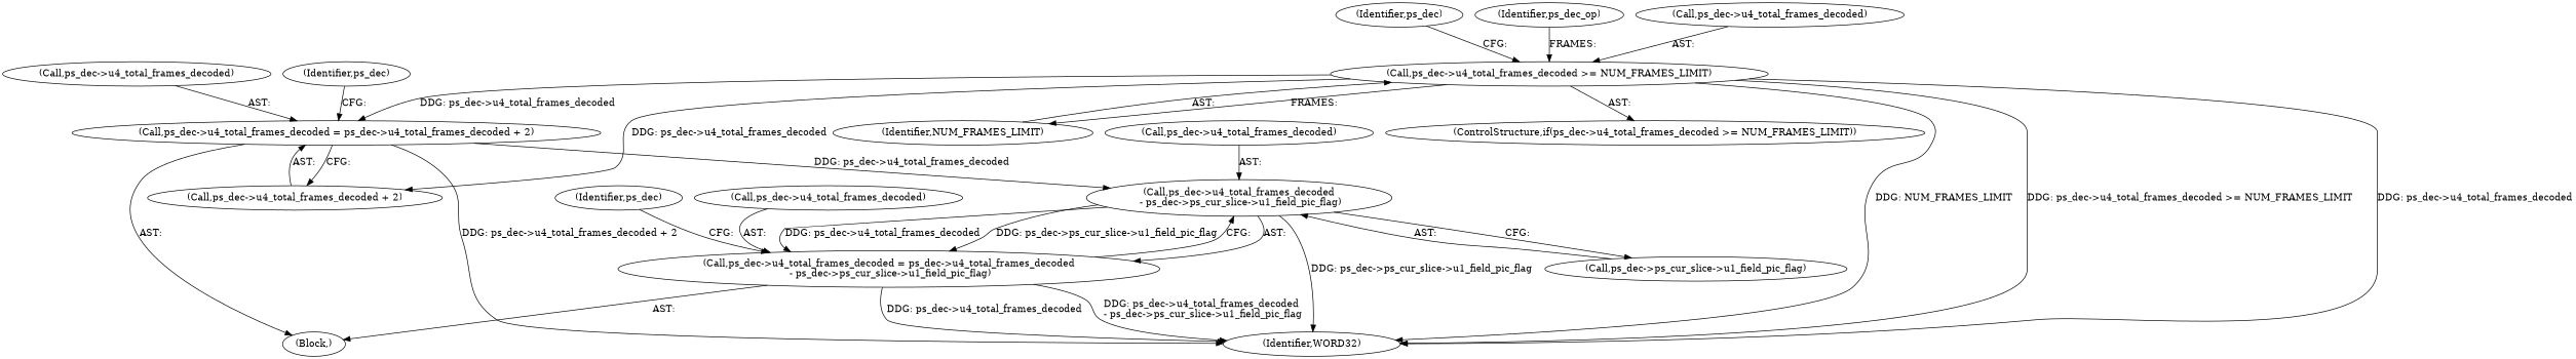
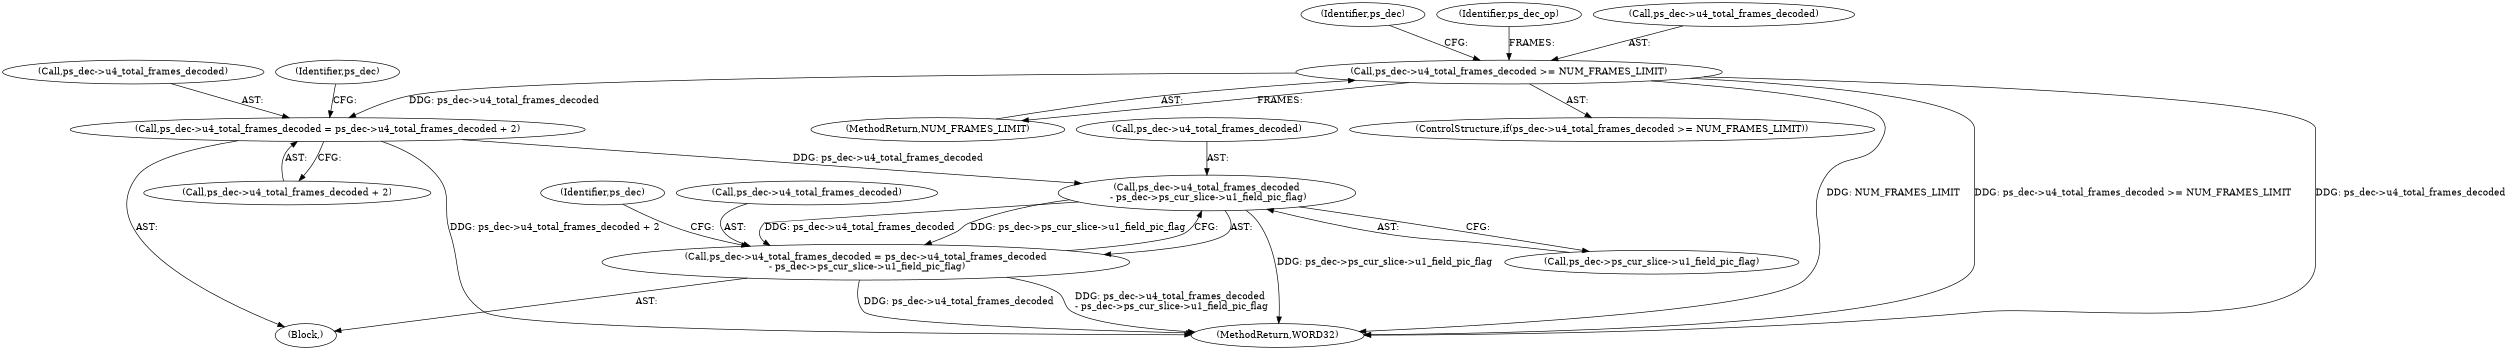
  digraph {
    n1 [label="(Call,ps_dec->u4_total_frames_decoded = ps_dec->u4_total_frames_decoded + 2)"]
    n2 [label="(Call,ps_dec->u4_total_frames_decoded\n - ps_dec->ps_cur_slice->u1_field_pic_flag)"]
    n3 [label="(Block,)"]
-   n4 [label="(Identifier,WORD32)"]
+   n4 [label="(MethodReturn,WORD32)"]
    n5 [label="(Call,ps_dec->u4_total_frames_decoded + 2)"]
    n6 [label="(Call,ps_dec->u4_total_frames_decoded = ps_dec->u4_total_frames_decoded\n - ps_dec->ps_cur_slice->u1_field_pic_flag)"]
    n7 [label="(Call,ps_dec->ps_cur_slice->u1_field_pic_flag)"]
    n8 [label="(Call,ps_dec->u4_total_frames_decoded >= NUM_FRAMES_LIMIT)"]
-   n9 [label="(Identifier,NUM_FRAMES_LIMIT)"]
+   n9 [label="(MethodReturn,NUM_FRAMES_LIMIT)"]
    n10 [label="(ControlStructure,if(ps_dec->u4_total_frames_decoded >= NUM_FRAMES_LIMIT))"]
    n11 [label="(Identifier,ps_dec)"]
    n12 [label="(Call,ps_dec->u4_total_frames_decoded)"]
    n13 [label="(Identifier,ps_dec)"]
    n14 [label="(Call,ps_dec->u4_total_frames_decoded)"]
    n15 [label="(Identifier,ps_dec_op)"]
    n16 [label="(Call,ps_dec->u4_total_frames_decoded)"]
    n17 [label="(Call,ps_dec->u4_total_frames_decoded)"]
    n18 [label="(Identifier,ps_dec)"]
    n1 -> n2 [label="DDG: ps_dec->u4_total_frames_decoded"]
    n1 -> n3 [label="AST: "]
    n1 -> n4 [label="DDG: ps_dec->u4_total_frames_decoded + 2"]
    n1 -> n5 [label="CFG: "]
    n2 -> n4 [label="DDG: ps_dec->ps_cur_slice->u1_field_pic_flag"]
    n2 -> n6 [label="AST: "]
    n2 -> n6 [label="DDG: ps_dec->u4_total_frames_decoded"]
    n2 -> n6 [label="DDG: ps_dec->ps_cur_slice->u1_field_pic_flag"]
    n2 -> n7 [label="CFG: "]
    n5 -> n1 [label="AST: "]
    n6 -> n2 [label="CFG: "]
    n6 -> n3 [label="AST: "]
    n6 -> n4 [label="DDG: ps_dec->u4_total_frames_decoded\n - ps_dec->ps_cur_slice->u1_field_pic_flag"]
    n6 -> n4 [label="DDG: ps_dec->u4_total_frames_decoded"]
    n7 -> n2 [label="AST: "]
    n8 -> n1 [label="DDG: ps_dec->u4_total_frames_decoded"]
    n8 -> n4 [label="DDG: ps_dec->u4_total_frames_decoded"]
    n8 -> n4 [label="DDG: NUM_FRAMES_LIMIT"]
    n8 -> n4 [label="DDG: ps_dec->u4_total_frames_decoded >= NUM_FRAMES_LIMIT"]
-   n8 -> n5 [label="DDG: ps_dec->u4_total_frames_decoded"]
    n8 -> n9 [label="FRAMES: "]
    n8 -> n10 [label="AST: "]
    n9 -> n8 [label="AST: "]
    n11 -> n1 [label="CFG: "]
    n12 -> n1 [label="AST: "]
    n13 -> n8 [label="CFG: "]
    n14 -> n2 [label="AST: "]
    n15 -> n8 [label="FRAMES: "]
    n16 -> n8 [label="AST: "]
    n17 -> n6 [label="AST: "]
    n18 -> n6 [label="CFG: "]
  }
